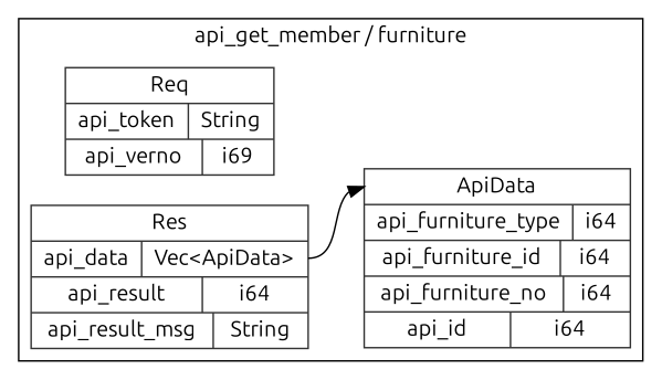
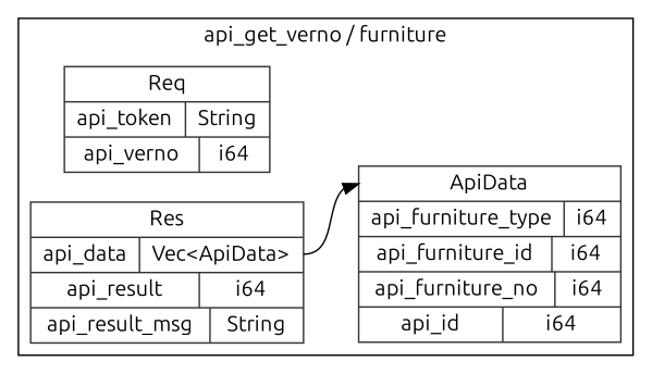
  digraph {
    rankdir=LR
    fontname=Ubuntu
    node [color=gray20 shape=record style=solid fontname=Ubuntu]
-   n1 [label="<Req> Req  | { api_token | <api_token> String } | { api_verno | <api_verno> i69 }"]
+   n1 [label="<Req> Req  | { api_token | <api_token> String } | { api_verno | <api_verno> i64 }"]
    n2 [label="<Res> Res  | { api_data | <api_data> Vec\<ApiData\> } | { api_result | <api_result> i64 } | { api_result_msg | <api_result_msg> String }"]
    n3 [label="<ApiData> ApiData  | { api_furniture_type | <api_furniture_type> i64 } | { api_furniture_id | <api_furniture_id> i64 } | { api_furniture_no | <api_furniture_no> i64 } | { api_id | <api_id> i64 }"]
    subgraph cluster_1 {
-     label="api_get_member / furniture"
+     label="api_get_verno / furniture"
      n1
      n2
      n3
    }
    n2 -> n3 [headport="ApiData:w" tailport="api_data:e" fontname=Ubuntu]
  }
